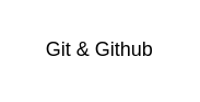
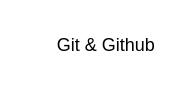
  <mxCell id="0" />
  <mxCell id="1" parent="0" />
- <mxCell id="2" value="Git &amp;amp; Github" style="text;html=1;align=center;verticalAlign=middle;resizable=0;points=[];autosize=1;strokeColor=none;" vertex="1" parent="1"><mxGeometry x="20" y="20" width="80" height="20" as="geometry" /></mxCell>
+ <mxCell id="2" value="Git &amp;amp; Github" style="text;html=1;align=center;verticalAlign=middle;resizable=0;points=[];autosize=1;strokeColor=none;" vertex="1" parent="1"><mxGeometry x="30" y="20" width="80" height="20" as="geometry" /></mxCell>
